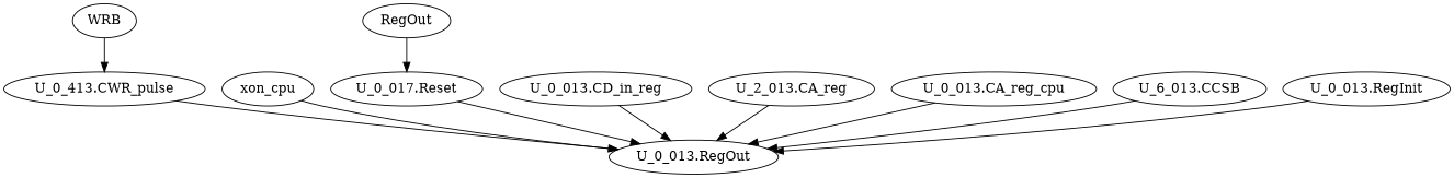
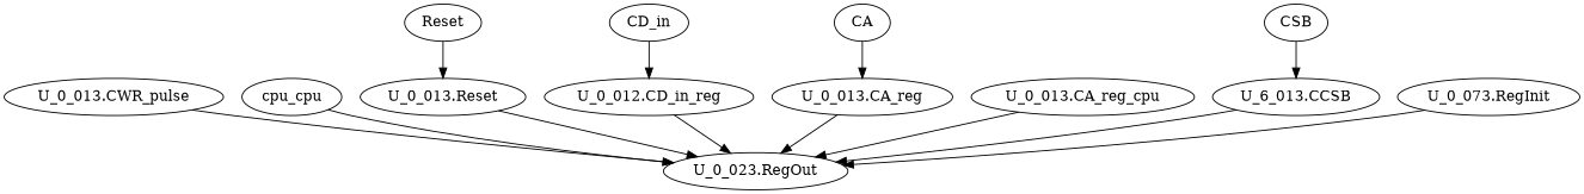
  strict digraph {
    node [complexity=4 importance=0.01541508742 rank=0.00385377185501]
-   "U_0_013.RegOut" [complexity=0 importance=0.0136486911662 rank=0.0]
-   "U_0_013.CWR_pulse" [label="U_0_413.CWR_pulse"]
-   xon_cpu [complexity=0 importance=0.00571852560641 rank=0.0]
-   Reset [complexity=1 importance=0.0308170945521 rank=0.0308170945521 label=RegOut]
-   "U_0_013.Reset" [complexity=1 importance=0.029063591725 rank=0.029063591725 label="U_0_017.Reset"]
-   "U_0_013.CD_in_reg" [complexity=2 importance=0.0154295925251 rank=0.00771479626255]
-   "U_0_013.CA_reg" [label="U_2_013.CA_reg"]
+   "U_0_013.RegOut" [complexity=0 importance=0.0136486911662 rank=0.0 label="U_0_023.RegOut"]
+   "U_0_013.CWR_pulse"
+   xon_cpu [complexity=0 importance=0.00571852560641 rank=0.0 label=cpu_cpu]
+   Reset [complexity=1 importance=0.0308170945521 rank=0.0308170945521]
+   "U_0_013.Reset" [complexity=1 importance=0.029063591725 rank=0.029063591725]
+   "U_0_013.CD_in_reg" [complexity=2 importance=0.0154295925251 rank=0.00771479626255 label="U_0_012.CD_in_reg"]
+   "U_0_013.CA_reg"
+   CA [importance=0.0171685902472 rank=0.00429214756179]
    n9 [importance=0.0154021939933 label="U_0_013.CA_reg_cpu" rank=0.00385054849833]
+   CD_in [complexity=2 importance=0.0171830953522 rank=0.00859154767611]
    n11 [label="U_6_013.CCSB"]
-   "U_0_013.RegInit" [complexity=2 importance=0.0154021939933 rank=0.00770109699667]
-   WRB [importance=0.0171685902472 rank=0.00429214756179]
+   "U_0_013.RegInit" [complexity=2 importance=0.0154021939933 rank=0.00770109699667 label="U_0_073.RegInit"]
+   CSB [importance=0.0171685902472 rank=0.00429214756179]
    "U_0_013.CWR_pulse" -> "U_0_013.RegOut"
    xon_cpu -> "U_0_013.RegOut"
    Reset -> "U_0_013.Reset"
    "U_0_013.Reset" -> "U_0_013.RegOut"
    "U_0_013.CD_in_reg" -> "U_0_013.RegOut"
    "U_0_013.CA_reg" -> "U_0_013.RegOut"
+   CA -> "U_0_013.CA_reg"
    n9 -> "U_0_013.RegOut"
+   CD_in -> "U_0_013.CD_in_reg"
    n11 -> "U_0_013.RegOut"
    "U_0_013.RegInit" -> "U_0_013.RegOut"
-   WRB -> "U_0_013.CWR_pulse"
+   CSB -> n11
  }
